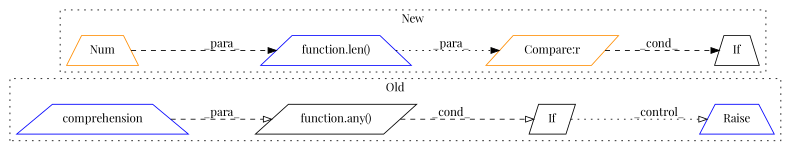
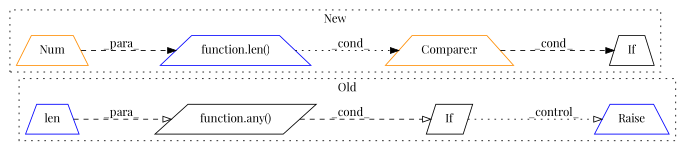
  digraph {
    fontname="Playfair Display"
    rankdir=LR
    node [a=75 color=black fontname="Playfair Display" l=3 shape=trapezium]
    edge [arrowhead=onormal fontname="Playfair Display" style=dashed]
    n1 [l="4,42" label="function.any()" s="4348,4355" shape=parallelogram]
    n2 [a=91 color=blue l=6 label=Raise s=4534]
    n3 [a=96 label=If s=4345 shape=parallelogram]
-   n4 [a=45 color=blue label=comprehension s=4368]
+   n4 [a=45 color=blue label=len s=4368]
    n5 [color=blue l="4,1" label="function.len()" s="5076,5087"]
    n6 [a=96 label=If s=5073]
-   n7 [a=40 color=darkorange l=16 label="Compare:r" s=5076 shape=parallelogram]
+   n7 [a=40 color=darkorange l=16 label="Compare:r" s=5076]
    n8 [a=76 color=darkorange l=1 label=Num s=5091]
    subgraph cluster_1 {
      label=Old
      style=dotted
      n1
      n2
      n3
      n4
    }
    subgraph cluster_2 {
      label=New
      style=dotted
      n5
      n6
      n7
      n8
    }
    n1 -> n3 [label=_cond_]
    n3 -> n2 [label=_control_ style=dotted]
    n4 -> n1 [label=_para_]
-   n5 -> n7 [arrowhead=normal label=_para_ style=dotted]
+   n5 -> n7 [arrowhead=normal label=_cond_ style=dotted]
    n7 -> n6 [arrowhead=normal label=_cond_]
    n8 -> n5 [arrowhead=normal label=_para_]
  }
